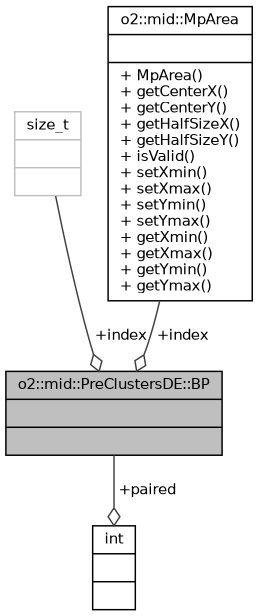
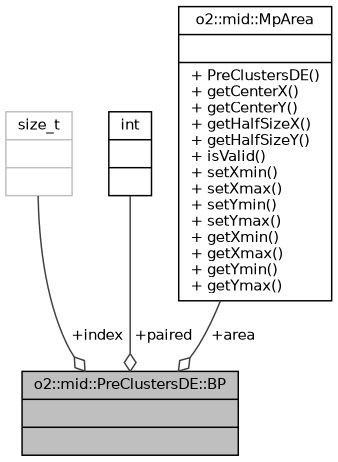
  digraph {
    node [color=black fontname=Helvetica fontsize=10 shape=record]
    edge [arrowhead=odiamond color=grey25 fontname=Helvetica fontsize=10 labelfontname=Helvetica labelfontsize=10 style=solid]
    n1 [fillcolor=grey75 fontcolor=black height=0.2 label="{o2::mid::PreClustersDE::BP\n||}" style=filled width=0.4]
    n2 [color=grey75 height=0.2 label="{size_t\n||}" width=0.4]
    n3 [height=0.2 label="{int\n||}" width=0.4]
-   n4 [height=0.2 label="{o2::mid::MpArea\n||+ MpArea()\l+ getCenterX()\l+ getCenterY()\l+ getHalfSizeX()\l+ getHalfSizeY()\l+ isValid()\l+ setXmin()\l+ setXmax()\l+ setYmin()\l+ setYmax()\l+ getXmin()\l+ getXmax()\l+ getYmin()\l+ getYmax()\l}" width=0.4]
+   n4 [height=0.2 label="{o2::mid::MpArea\n||+ PreClustersDE()\l+ getCenterX()\l+ getCenterY()\l+ getHalfSizeX()\l+ getHalfSizeY()\l+ isValid()\l+ setXmin()\l+ setXmax()\l+ setYmin()\l+ setYmax()\l+ getXmin()\l+ getXmax()\l+ getYmin()\l+ getYmax()\l}" width=0.4]
    n2 -> n1 [label=" +index"]
-   n1 -> n3 [label=" +paired"]
-   n4 -> n1 [label=" +index"]
+   n3 -> n1 [label=" +paired"]
+   n4 -> n1 [label=" +area"]
  }
